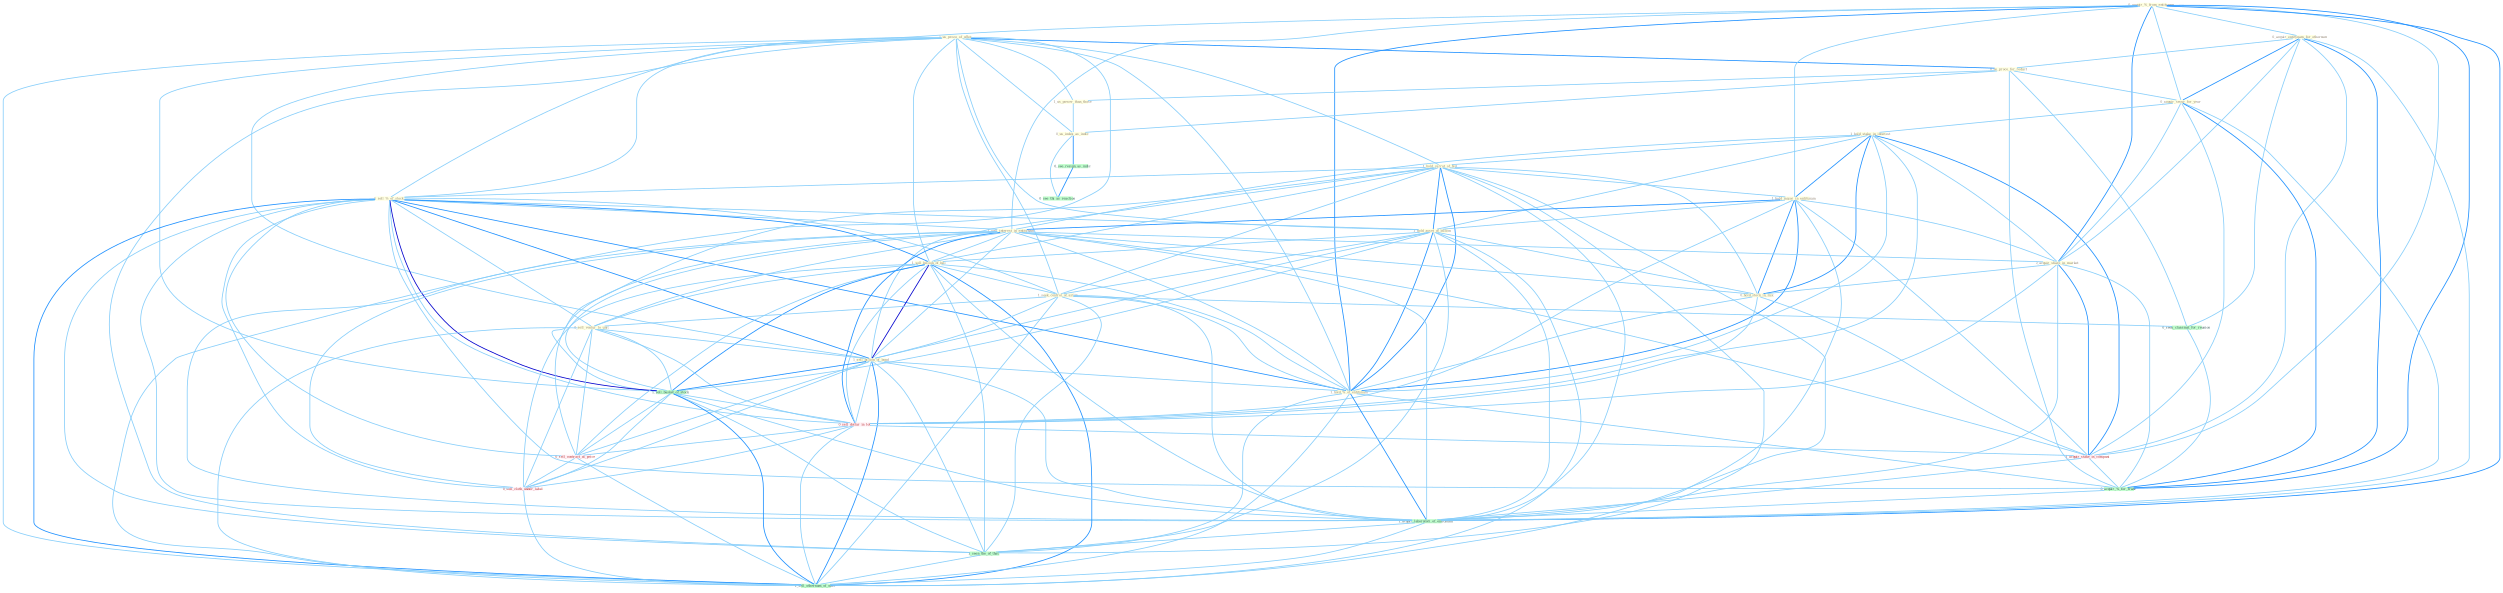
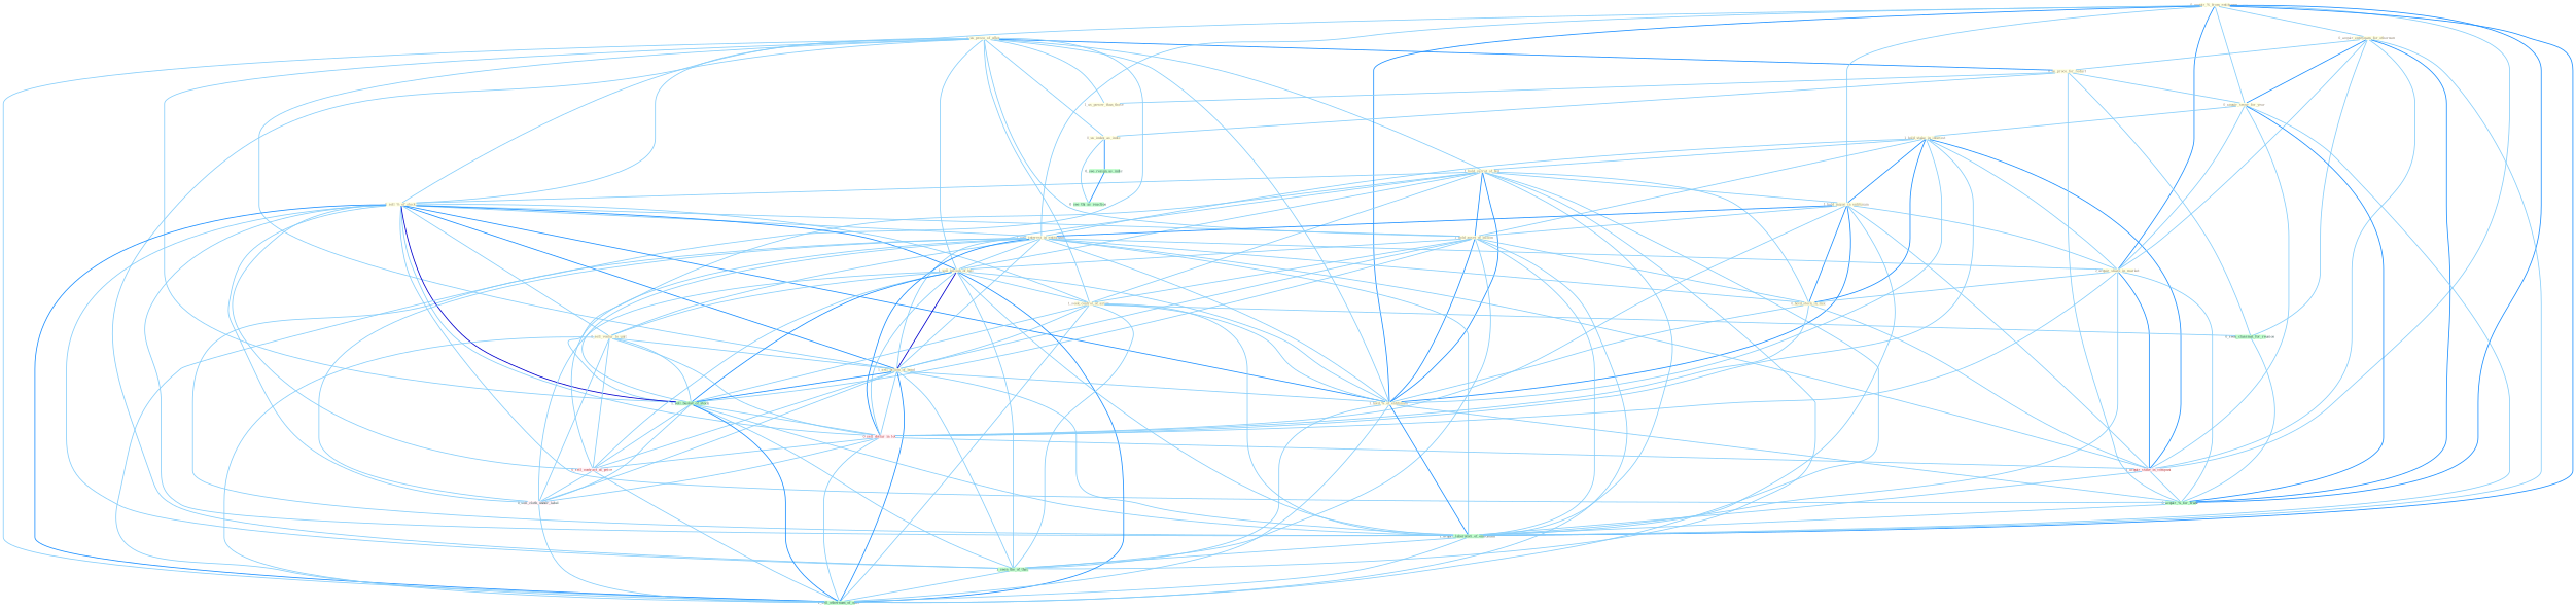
  graph {
    node [color="#ffffe0" fixedsize=true fontcolor="#8b7d6b" fontsize=4 shape=polygon style=filled]
    edge [color="#87cefa" w=1]
    "1_hold_stake_in_interest " [height=.06 width=.5]
    "1_us_proce_of_offer " [height=.06 width=.5]
    "0_acquir_%_from_entitynam " [height=.06 width=.5]
    "1_hold_carrot_of_bid " [height=.06 width=.5]
    "1_hold_major_in_entitynam " [height=.06 width=.5]
    "0_acquir_entitynam_for_othernum " [height=.06 width=.5]
    "0_us_proce_for_reduct " [height=.06 width=.5]
    "0_acquir_secur_for_year " [height=.06 width=.5]
    "1_us_power_than_those " [height=.06 width=.5]
    "1_sell_%_of_stock " [height=.06 width=.5]
    "1_hold_asset_of_billion " [height=.06 width=.5]
    "1_sell_interest_in_entitynam " [height=.06 width=.5]
    "1_sell_billion_of_bill " [height=.06 width=.5]
    "0_acquir_share_in_market " [height=.06 width=.5]
    "1_seek_control_of_airlin " [height=.06 width=.5]
    "0_sell_ventur_to_unit " [height=.06 width=.5]
    "1_sell_billion_of_bond " [height=.06 width=.5]
    "0_hold_stock_in_mix " [height=.06 width=.5]
    "1_hold_%_of_entitynam " [height=.06 width=.5]
    "0_us_index_as_indic " [height=.06 width=.5]
    "0_sell_dollar_in_lot " [color="#fff0f5" fontcolor="#b22222" height=.06 width=.5]
    "1_acquir_stake_in_compani " [color="#fff0f5" fontcolor="#b22222" height=.06 width=.5]
    "0_sell_contract_at_price " [color="#fff0f5" fontcolor="#b22222" height=.06 width=.5]
-   "0_sell_cloth_under_label " [color="#fff0f5" fontcolor="#b22222" height=.06 width=.5]
+   "0_sell_cloth_under_label " [color="#fff0f5" fontcolor="#2f4f4f" height=.06 width=.5]
    "1_sell_basket_of_stock " [color="#BDFCC9" fontcolor="#2f4f4f" height=.06 width=.5]
    "1_acquir_laboratori_of_entitynam " [color="#BDFCC9" fontcolor="#2f4f4f" height=.06 width=.5]
    "1_seen_the_of_that " [color="#BDFCC9" fontcolor="#2f4f4f" height=.06 width=.5]
    "1_sell_othernum_of_offic " [color="#BDFCC9" fontcolor="#2f4f4f" height=.06 width=.5]
    "0_acquir_%_for_franc " [color="#BDFCC9" fontcolor="#2f4f4f" height=.06 width=.5]
    "0_seek_classmat_for_reunion " [color="#BDFCC9" fontcolor="#2f4f4f" height=.06 width=.5]
    "0_see_resign_as_indic " [color="#BDFCC9" fontcolor="#2f4f4f" height=.06 width=.5]
    "0_see_thi_as_reaction " [color="#BDFCC9" fontcolor="#2f4f4f" height=.06 width=.5]
    subgraph sub_1 {
      "1_hold_stake_in_interest "
      "1_us_proce_of_offer "
      "0_acquir_%_from_entitynam "
      "1_hold_carrot_of_bid "
      "1_hold_major_in_entitynam "
      "0_acquir_entitynam_for_othernum "
      "0_us_proce_for_reduct "
      "0_acquir_secur_for_year "
      "1_us_power_than_those "
      "1_sell_%_of_stock "
      "1_hold_asset_of_billion "
      "1_sell_interest_in_entitynam "
      "1_sell_billion_of_bill "
      "0_acquir_share_in_market "
      "1_seek_control_of_airlin "
      "0_sell_ventur_to_unit "
      "1_sell_billion_of_bond "
      "0_hold_stock_in_mix "
      "1_hold_%_of_entitynam "
      "0_us_index_as_indic "
    }
    subgraph sub_2 {
      "0_sell_dollar_in_lot "
      "1_acquir_stake_in_compani "
      "0_sell_contract_at_price "
      "0_sell_cloth_under_label "
    }
    "1_hold_stake_in_interest " -- "1_hold_carrot_of_bid "
    "1_hold_stake_in_interest " -- "1_hold_major_in_entitynam " [color="#1e90ff" w=2]
    "1_hold_stake_in_interest " -- "1_hold_asset_of_billion "
    "1_hold_stake_in_interest " -- "1_sell_interest_in_entitynam "
    "1_hold_stake_in_interest " -- "0_acquir_share_in_market "
    "1_hold_stake_in_interest " -- "0_hold_stock_in_mix " [color="#1e90ff" w=2]
    "1_hold_stake_in_interest " -- "1_hold_%_of_entitynam "
    "1_hold_stake_in_interest " -- "0_sell_dollar_in_lot "
    "1_hold_stake_in_interest " -- "1_acquir_stake_in_compani " [color="#1e90ff" w=2]
    "1_us_proce_of_offer " -- "1_hold_carrot_of_bid "
    "1_us_proce_of_offer " -- "0_us_proce_for_reduct " [color="#1e90ff" w=2]
    "1_us_proce_of_offer " -- "1_us_power_than_those "
    "1_us_proce_of_offer " -- "1_sell_%_of_stock "
    "1_us_proce_of_offer " -- "1_hold_asset_of_billion "
    "1_us_proce_of_offer " -- "1_sell_billion_of_bill "
    "1_us_proce_of_offer " -- "1_seek_control_of_airlin "
    "1_us_proce_of_offer " -- "1_sell_billion_of_bond "
    "1_us_proce_of_offer " -- "1_hold_%_of_entitynam "
    "1_us_proce_of_offer " -- "0_us_index_as_indic "
    "1_us_proce_of_offer " -- "1_sell_basket_of_stock "
    "1_us_proce_of_offer " -- "1_acquir_laboratori_of_entitynam "
    "1_us_proce_of_offer " -- "1_seen_the_of_that "
    "1_us_proce_of_offer " -- "1_sell_othernum_of_offic "
    "0_acquir_%_from_entitynam " -- "1_hold_major_in_entitynam "
    "0_acquir_%_from_entitynam " -- "0_acquir_entitynam_for_othernum "
    "0_acquir_%_from_entitynam " -- "0_acquir_secur_for_year "
    "0_acquir_%_from_entitynam " -- "1_sell_%_of_stock "
    "0_acquir_%_from_entitynam " -- "1_sell_interest_in_entitynam "
    "0_acquir_%_from_entitynam " -- "0_acquir_share_in_market " [color="#1e90ff"]
    "0_acquir_%_from_entitynam " -- "1_hold_%_of_entitynam " [color="#1e90ff" w=2]
    "0_acquir_%_from_entitynam " -- "1_acquir_stake_in_compani "
    "0_acquir_%_from_entitynam " -- "1_acquir_laboratori_of_entitynam " [color="#1e90ff" w=2]
    "0_acquir_%_from_entitynam " -- "0_acquir_%_for_franc " [color="#1e90ff" w=2]
    "1_hold_carrot_of_bid " -- "1_hold_major_in_entitynam "
    "1_hold_carrot_of_bid " -- "1_sell_%_of_stock "
    "1_hold_carrot_of_bid " -- "1_hold_asset_of_billion " [color="#1e90ff" w=2]
    "1_hold_carrot_of_bid " -- "1_sell_billion_of_bill "
    "1_hold_carrot_of_bid " -- "1_seek_control_of_airlin "
    "1_hold_carrot_of_bid " -- "1_sell_billion_of_bond "
    "1_hold_carrot_of_bid " -- "0_hold_stock_in_mix "
    "1_hold_carrot_of_bid " -- "1_hold_%_of_entitynam " [color="#1e90ff" w=2]
    "1_hold_carrot_of_bid " -- "1_sell_basket_of_stock "
    "1_hold_carrot_of_bid " -- "1_acquir_laboratori_of_entitynam "
    "1_hold_carrot_of_bid " -- "1_seen_the_of_that "
    "1_hold_carrot_of_bid " -- "1_sell_othernum_of_offic "
    "1_hold_major_in_entitynam " -- "1_hold_asset_of_billion "
    "1_hold_major_in_entitynam " -- "1_sell_interest_in_entitynam " [color="#1e90ff" w=2]
    "1_hold_major_in_entitynam " -- "0_acquir_share_in_market "
    "1_hold_major_in_entitynam " -- "0_hold_stock_in_mix " [color="#1e90ff" w=2]
    "1_hold_major_in_entitynam " -- "1_hold_%_of_entitynam " [color="#1e90ff" w=2]
    "1_hold_major_in_entitynam " -- "0_sell_dollar_in_lot "
    "1_hold_major_in_entitynam " -- "1_acquir_stake_in_compani "
    "1_hold_major_in_entitynam " -- "1_acquir_laboratori_of_entitynam "
    "0_acquir_entitynam_for_othernum " -- "0_us_proce_for_reduct "
    "0_acquir_entitynam_for_othernum " -- "0_acquir_secur_for_year " [color="#1e90ff" w=2]
    "0_acquir_entitynam_for_othernum " -- "0_acquir_share_in_market "
    "0_acquir_entitynam_for_othernum " -- "1_acquir_stake_in_compani "
    "0_acquir_entitynam_for_othernum " -- "1_acquir_laboratori_of_entitynam "
    "0_acquir_entitynam_for_othernum " -- "0_acquir_%_for_franc " [color="#1e90ff" w=2]
    "0_acquir_entitynam_for_othernum " -- "0_seek_classmat_for_reunion "
    "0_us_proce_for_reduct " -- "0_acquir_secur_for_year "
    "0_us_proce_for_reduct " -- "1_us_power_than_those "
    "0_us_proce_for_reduct " -- "0_us_index_as_indic "
    "0_us_proce_for_reduct " -- "0_acquir_%_for_franc "
    "0_us_proce_for_reduct " -- "0_seek_classmat_for_reunion "
    "0_acquir_secur_for_year " -- "1_hold_stake_in_interest "
    "0_acquir_secur_for_year " -- "0_acquir_share_in_market "
    "0_acquir_secur_for_year " -- "1_acquir_stake_in_compani "
    "0_acquir_secur_for_year " -- "1_acquir_laboratori_of_entitynam "
    "0_acquir_secur_for_year " -- "0_acquir_%_for_franc " [color="#1e90ff" w=2]
-   "1_us_power_than_those " -- "0_us_index_as_indic "
    "1_sell_%_of_stock " -- "1_hold_asset_of_billion "
    "1_sell_%_of_stock " -- "1_sell_interest_in_entitynam "
    "1_sell_%_of_stock " -- "1_sell_billion_of_bill " [color="#1e90ff" w=2]
    "1_sell_%_of_stock " -- "1_seek_control_of_airlin "
    "1_sell_%_of_stock " -- "0_sell_ventur_to_unit "
    "1_sell_%_of_stock " -- "1_sell_billion_of_bond " [color="#1e90ff" w=2]
    "1_sell_%_of_stock " -- "1_hold_%_of_entitynam " [color="#1e90ff" w=2]
    "1_sell_%_of_stock " -- "0_sell_dollar_in_lot "
    "1_sell_%_of_stock " -- "0_sell_contract_at_price "
    "1_sell_%_of_stock " -- "0_sell_cloth_under_label "
    "1_sell_%_of_stock " -- "1_sell_basket_of_stock " [color="#0000cd" w=3]
    "1_sell_%_of_stock " -- "1_acquir_laboratori_of_entitynam "
    "1_sell_%_of_stock " -- "1_seen_the_of_that "
    "1_sell_%_of_stock " -- "1_sell_othernum_of_offic " [color="#1e90ff" w=2]
    "1_sell_%_of_stock " -- "0_acquir_%_for_franc "
    "1_hold_asset_of_billion " -- "1_sell_billion_of_bill "
    "1_hold_asset_of_billion " -- "1_seek_control_of_airlin "
    "1_hold_asset_of_billion " -- "1_sell_billion_of_bond "
    "1_hold_asset_of_billion " -- "0_hold_stock_in_mix "
    "1_hold_asset_of_billion " -- "1_hold_%_of_entitynam " [color="#1e90ff" w=2]
    "1_hold_asset_of_billion " -- "1_sell_basket_of_stock "
    "1_hold_asset_of_billion " -- "1_acquir_laboratori_of_entitynam "
    "1_hold_asset_of_billion " -- "1_seen_the_of_that "
    "1_hold_asset_of_billion " -- "1_sell_othernum_of_offic "
    "1_sell_interest_in_entitynam " -- "1_sell_billion_of_bill "
    "1_sell_interest_in_entitynam " -- "0_acquir_share_in_market "
    "1_sell_interest_in_entitynam " -- "0_sell_ventur_to_unit "
    "1_sell_interest_in_entitynam " -- "1_sell_billion_of_bond "
    "1_sell_interest_in_entitynam " -- "0_hold_stock_in_mix "
    "1_sell_interest_in_entitynam " -- "1_hold_%_of_entitynam "
    "1_sell_interest_in_entitynam " -- "0_sell_dollar_in_lot " [color="#1e90ff" w=2]
    "1_sell_interest_in_entitynam " -- "1_acquir_stake_in_compani "
    "1_sell_interest_in_entitynam " -- "0_sell_contract_at_price "
    "1_sell_interest_in_entitynam " -- "0_sell_cloth_under_label "
    "1_sell_interest_in_entitynam " -- "1_sell_basket_of_stock "
    "1_sell_interest_in_entitynam " -- "1_acquir_laboratori_of_entitynam "
    "1_sell_interest_in_entitynam " -- "1_sell_othernum_of_offic "
    "1_sell_billion_of_bill " -- "1_seek_control_of_airlin "
    "1_sell_billion_of_bill " -- "0_sell_ventur_to_unit "
    "1_sell_billion_of_bill " -- "1_sell_billion_of_bond " [color="#0000cd" w=3]
    "1_sell_billion_of_bill " -- "1_hold_%_of_entitynam "
    "1_sell_billion_of_bill " -- "0_sell_dollar_in_lot "
    "1_sell_billion_of_bill " -- "0_sell_contract_at_price "
    "1_sell_billion_of_bill " -- "0_sell_cloth_under_label "
    "1_sell_billion_of_bill " -- "1_sell_basket_of_stock " [color="#1e90ff" w=2]
    "1_sell_billion_of_bill " -- "1_acquir_laboratori_of_entitynam "
    "1_sell_billion_of_bill " -- "1_seen_the_of_that "
    "1_sell_billion_of_bill " -- "1_sell_othernum_of_offic " [color="#1e90ff" w=2]
    "0_acquir_share_in_market " -- "0_hold_stock_in_mix "
    "0_acquir_share_in_market " -- "0_sell_dollar_in_lot "
    "0_acquir_share_in_market " -- "1_acquir_stake_in_compani " [color="#1e90ff" w=2]
    "0_acquir_share_in_market " -- "1_acquir_laboratori_of_entitynam "
    "0_acquir_share_in_market " -- "0_acquir_%_for_franc "
    "1_seek_control_of_airlin " -- "1_sell_billion_of_bond "
    "1_seek_control_of_airlin " -- "1_hold_%_of_entitynam "
-   "1_seek_control_of_airlin " -- "0_sell_ventur_to_unit "
+   "1_seek_control_of_airlin " -- "1_sell_basket_of_stock "
    "1_seek_control_of_airlin " -- "1_acquir_laboratori_of_entitynam "
    "1_seek_control_of_airlin " -- "1_seen_the_of_that "
    "1_seek_control_of_airlin " -- "1_sell_othernum_of_offic "
    "1_seek_control_of_airlin " -- "0_seek_classmat_for_reunion "
    "0_sell_ventur_to_unit " -- "1_sell_billion_of_bond "
    "0_sell_ventur_to_unit " -- "0_sell_dollar_in_lot "
    "0_sell_ventur_to_unit " -- "0_sell_contract_at_price "
    "0_sell_ventur_to_unit " -- "0_sell_cloth_under_label "
    "0_sell_ventur_to_unit " -- "1_sell_basket_of_stock "
    "0_sell_ventur_to_unit " -- "1_sell_othernum_of_offic "
    "1_sell_billion_of_bond " -- "1_hold_%_of_entitynam "
    "1_sell_billion_of_bond " -- "0_sell_dollar_in_lot "
    "1_sell_billion_of_bond " -- "0_sell_contract_at_price "
    "1_sell_billion_of_bond " -- "0_sell_cloth_under_label "
    "1_sell_billion_of_bond " -- "1_sell_basket_of_stock " [color="#1e90ff" w=2]
    "1_sell_billion_of_bond " -- "1_acquir_laboratori_of_entitynam "
    "1_sell_billion_of_bond " -- "1_seen_the_of_that "
    "1_sell_billion_of_bond " -- "1_sell_othernum_of_offic " [color="#1e90ff" w=2]
    "0_hold_stock_in_mix " -- "1_hold_%_of_entitynam "
    "0_hold_stock_in_mix " -- "0_sell_dollar_in_lot "
    "0_hold_stock_in_mix " -- "1_acquir_stake_in_compani "
    "1_hold_%_of_entitynam " -- "1_acquir_laboratori_of_entitynam " [color="#1e90ff" w=2]
    "1_hold_%_of_entitynam " -- "1_seen_the_of_that "
    "1_hold_%_of_entitynam " -- "1_sell_othernum_of_offic "
    "1_hold_%_of_entitynam " -- "0_acquir_%_for_franc "
    "0_us_index_as_indic " -- "0_see_resign_as_indic " [color="#1e90ff" w=2]
    "0_us_index_as_indic " -- "0_see_thi_as_reaction "
    "0_sell_dollar_in_lot " -- "1_acquir_stake_in_compani "
    "0_sell_dollar_in_lot " -- "0_sell_contract_at_price "
    "0_sell_dollar_in_lot " -- "0_sell_cloth_under_label "
    "0_sell_dollar_in_lot " -- "1_sell_othernum_of_offic "
    "1_acquir_stake_in_compani " -- "1_acquir_laboratori_of_entitynam "
    "1_acquir_stake_in_compani " -- "0_acquir_%_for_franc "
    "0_sell_contract_at_price " -- "0_sell_cloth_under_label "
    "0_sell_contract_at_price " -- "1_sell_othernum_of_offic "
    "0_sell_cloth_under_label " -- "1_sell_othernum_of_offic "
    "1_sell_basket_of_stock " -- "0_sell_dollar_in_lot "
    "1_sell_basket_of_stock " -- "0_sell_contract_at_price "
    "1_sell_basket_of_stock " -- "0_sell_cloth_under_label "
    "1_sell_basket_of_stock " -- "1_acquir_laboratori_of_entitynam "
    "1_sell_basket_of_stock " -- "1_seen_the_of_that "
    "1_sell_basket_of_stock " -- "1_sell_othernum_of_offic " [color="#1e90ff" w=2]
    "1_acquir_laboratori_of_entitynam " -- "1_seen_the_of_that "
    "1_acquir_laboratori_of_entitynam " -- "1_sell_othernum_of_offic "
    "1_seen_the_of_that " -- "1_sell_othernum_of_offic "
    "0_acquir_%_for_franc " -- "1_acquir_laboratori_of_entitynam "
    "0_seek_classmat_for_reunion " -- "0_acquir_%_for_franc "
    "0_see_resign_as_indic " -- "0_see_thi_as_reaction " [color="#1e90ff" w=2]
  }
